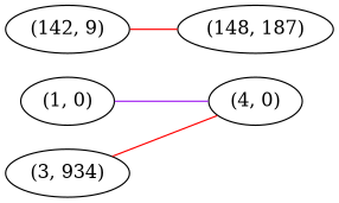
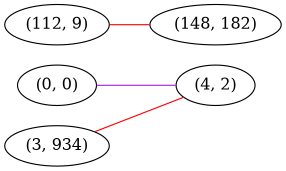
  graph {
    rankdir=LR
    edge [color=red weight=1]
-   "(0, 0)" [label="(1, 0)"]
-   "(4, 2)" [label="(4, 0)"]
-   "(142, 9)"
-   "(148, 187)"
+   "(0, 0)"
+   "(4, 2)"
+   "(142, 9)" [label="(112, 9)"]
+   "(148, 187)" [label="(148, 182)"]
    n5 [label="(3, 934)"]
    "(0, 0)" -- "(4, 2)" [color=purple weight=4]
    "(142, 9)" -- "(148, 187)"
    n5 -- "(4, 2)"
  }
